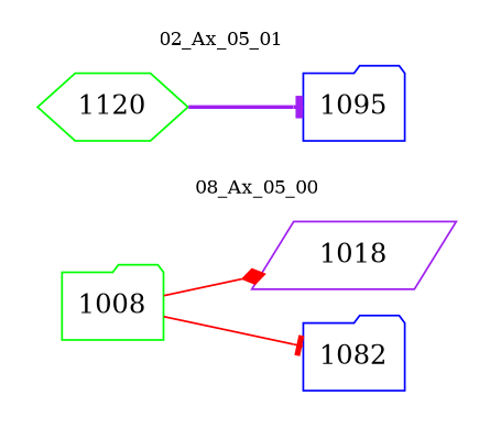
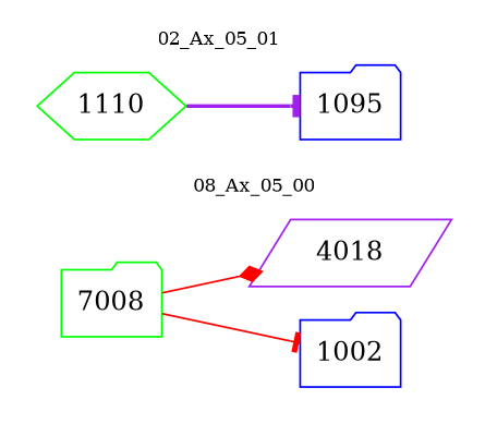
  digraph {
    rankdir=LR
    node [color=green shape=folder]
    edge [arrowhead=tee color=red style=solid]
-   n1 [label=1008]
-   n2 [color=blue label=1082]
-   n3 [color=purple label=1018 shape=parallelogram]
-   n4 [label=1120 shape=hexagon]
+   n1 [label=7008]
+   n2 [color=blue label=1002]
+   n3 [color=purple label=4018 shape=parallelogram]
+   n4 [label=1110 shape=hexagon]
    n5 [color=blue label=1095]
    subgraph cluster_1 {
      color=white
      fontsize=10
      label="08_Ax_05_00"
      n1
      n2
      n3
    }
    subgraph cluster_2 {
      color=white
      fontsize=10
      label="02_Ax_05_01"
      n4
      n5
    }
    n1 -> n2
    n1 -> n3 [arrowhead=diamond]
    n4 -> n5 [color=purple style=bold]
  }
